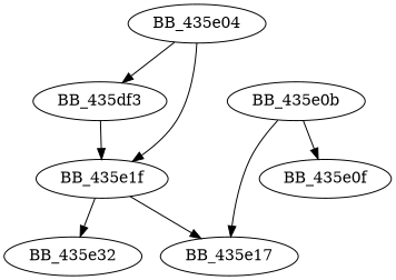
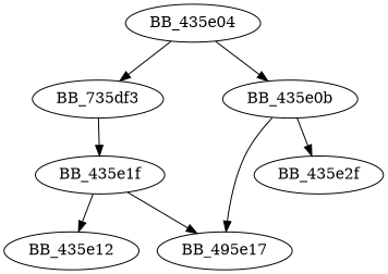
  digraph {
-   BB_435df3
+   BB_435df3 [label=BB_735df3]
    BB_435e1f
    BB_435e04
    BB_435e0b
-   BB_435e32
-   BB_435e17
-   BB_435e0f
+   BB_435e32 [label=BB_435e12]
+   BB_435e17 [label=BB_495e17]
+   BB_435e0f [label=BB_435e2f]
    BB_435df3 -> BB_435e1f
    BB_435e1f -> BB_435e32
    BB_435e1f -> BB_435e17
    BB_435e04 -> BB_435df3
-   BB_435e04 -> BB_435e1f
+   BB_435e04 -> BB_435e0b
    BB_435e0b -> BB_435e17
    BB_435e0b -> BB_435e0f
  }
